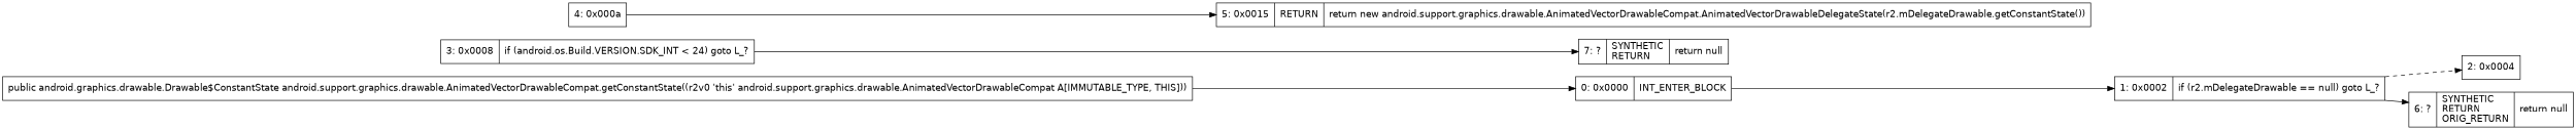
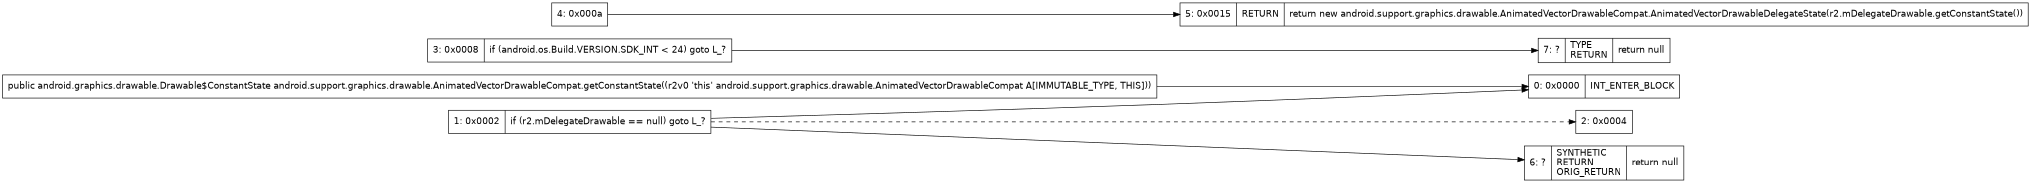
  digraph {
    fontname="DejaVu Sans"
    rankdir=LR
    node [fontname="DejaVu Sans" shape=record]
    edge [fontname="DejaVu Sans"]
    n1 [label="{0\:\ 0x0000|INT_ENTER_BLOCK\l}"]
    n2 [label="{1\:\ 0x0002|if (r2.mDelegateDrawable == null) goto L_?\l}"]
    n3 [label="{2\:\ 0x0004}"]
    n4 [label="{6\:\ ?|SYNTHETIC\lRETURN\lORIG_RETURN\l|return null\l}"]
    n5 [label="{3\:\ 0x0008|if (android.os.Build.VERSION.SDK_INT \< 24) goto L_?\l}"]
-   n6 [label="{7\:\ ?|SYNTHETIC\lRETURN\l|return null\l}"]
+   n6 [label="{7\:\ ?|TYPE\lRETURN\l|return null\l}"]
    n7 [label="{4\:\ 0x000a}"]
    n8 [label="{5\:\ 0x0015|RETURN\l|return new android.support.graphics.drawable.AnimatedVectorDrawableCompat.AnimatedVectorDrawableDelegateState(r2.mDelegateDrawable.getConstantState())\l}"]
    n9 [label="{public android.graphics.drawable.Drawable$ConstantState android.support.graphics.drawable.AnimatedVectorDrawableCompat.getConstantState((r2v0 'this' android.support.graphics.drawable.AnimatedVectorDrawableCompat A[IMMUTABLE_TYPE, THIS])) }"]
-   n1 -> n2
+   n2 -> n1
    n2 -> n3 [style=dashed]
    n2 -> n4
    n5 -> n6
    n7 -> n8
    n9 -> n1
  }
